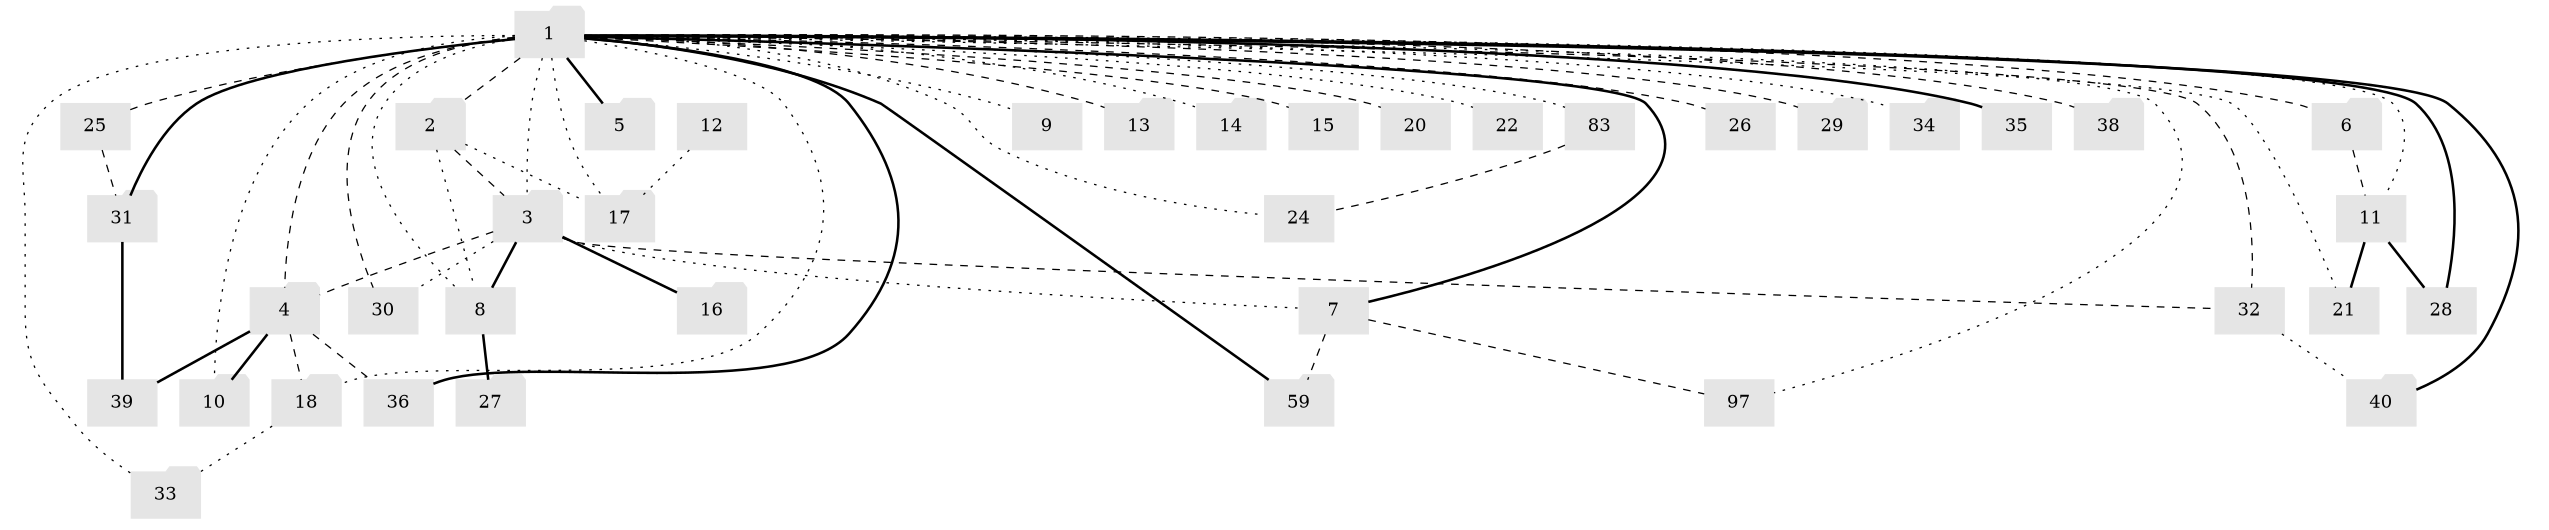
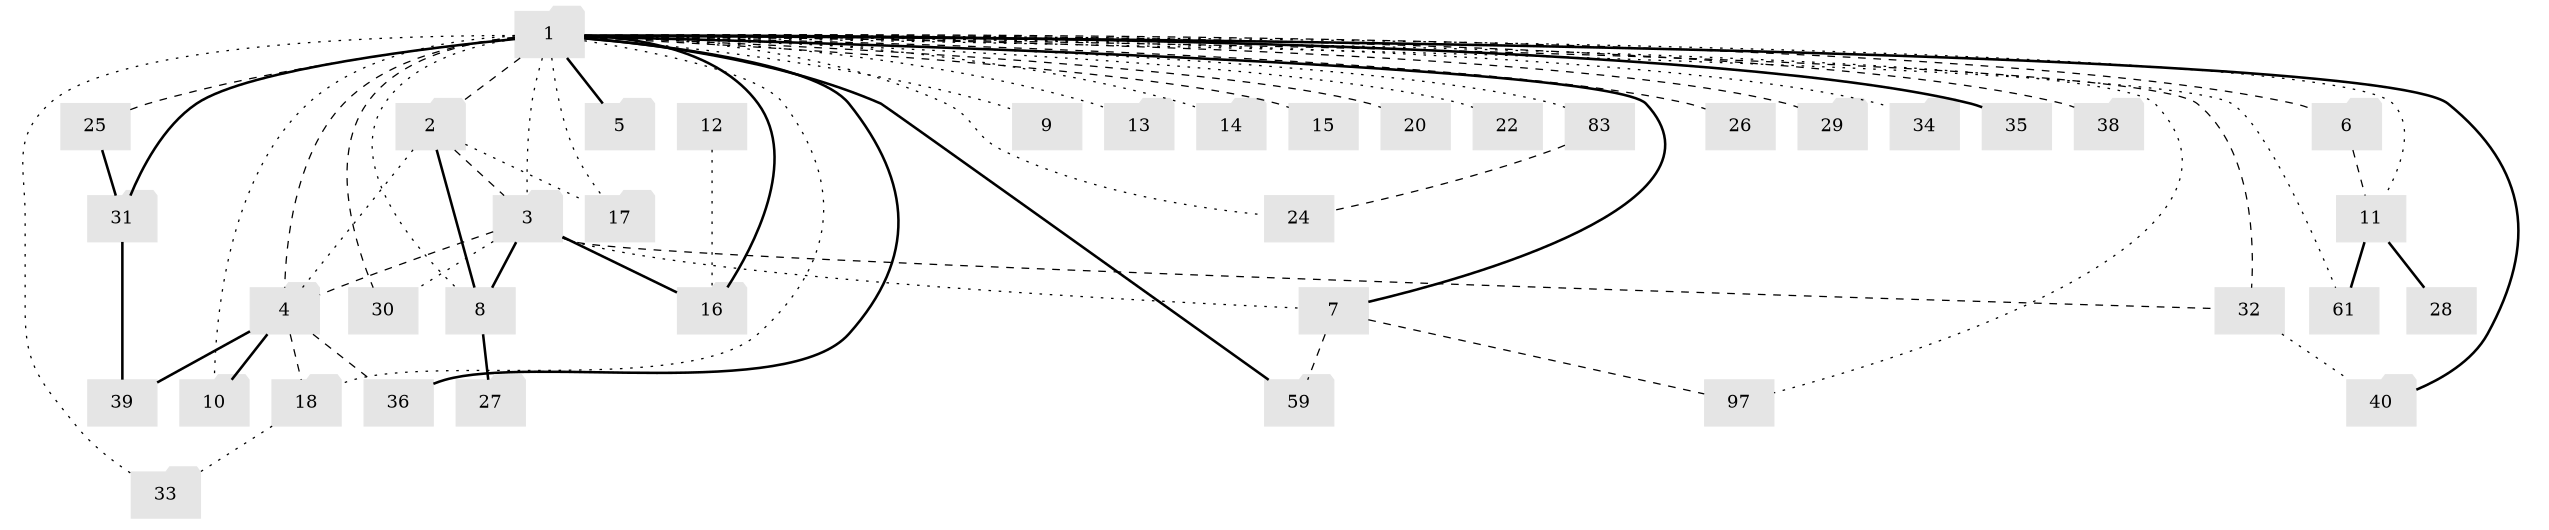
  graph {
    node [color=gray90 shape=folder style=filled]
    edge [style=dotted weight=1.0]
    1
    2
    3
    4
    5
    6
    7 [shape=box]
    8 [shape=box]
    9 [shape=box]
    10
    11 [shape=box]
    13
    14
    15 [shape=box]
    17
    18
    n17 [label=59]
    20 [shape=box]
-   21 [shape=box]
+   21 [shape=box label=61]
    22 [shape=box]
    n21 [label=83 shape=box]
    24 [shape=box]
    25 [shape=box]
    26 [shape=box]
    28 [shape=box]
    29
    30 [shape=box]
    31
    32 [shape=box]
    33
    34
    35 [shape=box]
    36 [shape=box]
    n34 [label=97 shape=box]
    38
    40
    16
    39 [shape=box]
    27
    12 [shape=box]
    1 -- 2 [style=dashed weight=19.0]
    1 -- 3 [weight=6.0]
    1 -- 4 [style=dashed weight=6.0]
    1 -- 5 [style=bold weight=2.0]
    1 -- 6 [style=dashed weight=3.0]
    1 -- 7 [style=bold]
    1 -- 8
    1 -- 9
    1 -- 10
    1 -- 11
-   1 -- 13 [style=dashed weight=2.0]
+   1 -- 13 [weight=2.0]
    1 -- 14 [weight=2.0]
    1 -- 15 [style=dashed weight=2.0]
    1 -- 17
    1 -- 18
    1 -- n17 [style=bold]
    1 -- 20 [style=dashed weight=2.0]
    1 -- 21
    1 -- 22 [weight=2.0]
    1 -- n21 [weight=2.0]
    1 -- 24
    1 -- 25 [style=dashed weight=2.0]
    1 -- 26 [style=dashed weight=2.0]
-   1 -- 28 [style=bold]
+   1 -- 16 [style=bold]
    1 -- 29 [style=dashed weight=2.0]
    1 -- 30 [style=dashed]
    1 -- 31 [style=bold]
    1 -- 32 [style=dashed]
    1 -- 33
    1 -- 34
    1 -- 35 [style=bold weight=2.0]
    1 -- 36 [style=bold]
    1 -- n34
    1 -- 38 [style=dashed]
    1 -- 40 [style=bold]
    2 -- 3 [style=dashed weight=3.0]
-   2 -- 8
+   2 -- 4 [weight=3.0]
+   2 -- 8 [style=bold]
    2 -- 17
    3 -- 4 [style=dashed]
    3 -- 7
    3 -- 8 [style=bold]
    3 -- 30
    3 -- 32 [style=dashed]
    3 -- 16 [style=bold]
    4 -- 10 [style=bold]
    4 -- 18 [style=dashed]
    4 -- 36 [style=dashed]
    4 -- 39 [style=bold]
    6 -- 11 [style=dashed]
    7 -- n17 [style=dashed]
    7 -- n34 [style=dashed]
    8 -- 27 [style=bold]
    11 -- 21 [style=bold]
    11 -- 28 [style=bold]
    18 -- 33
    n21 -- 24 [style=dashed]
-   25 -- 31 [style=dashed]
+   25 -- 31 [style=bold]
    31 -- 39 [style=bold]
    32 -- 40
-   12 -- 17
+   12 -- 16
  }
